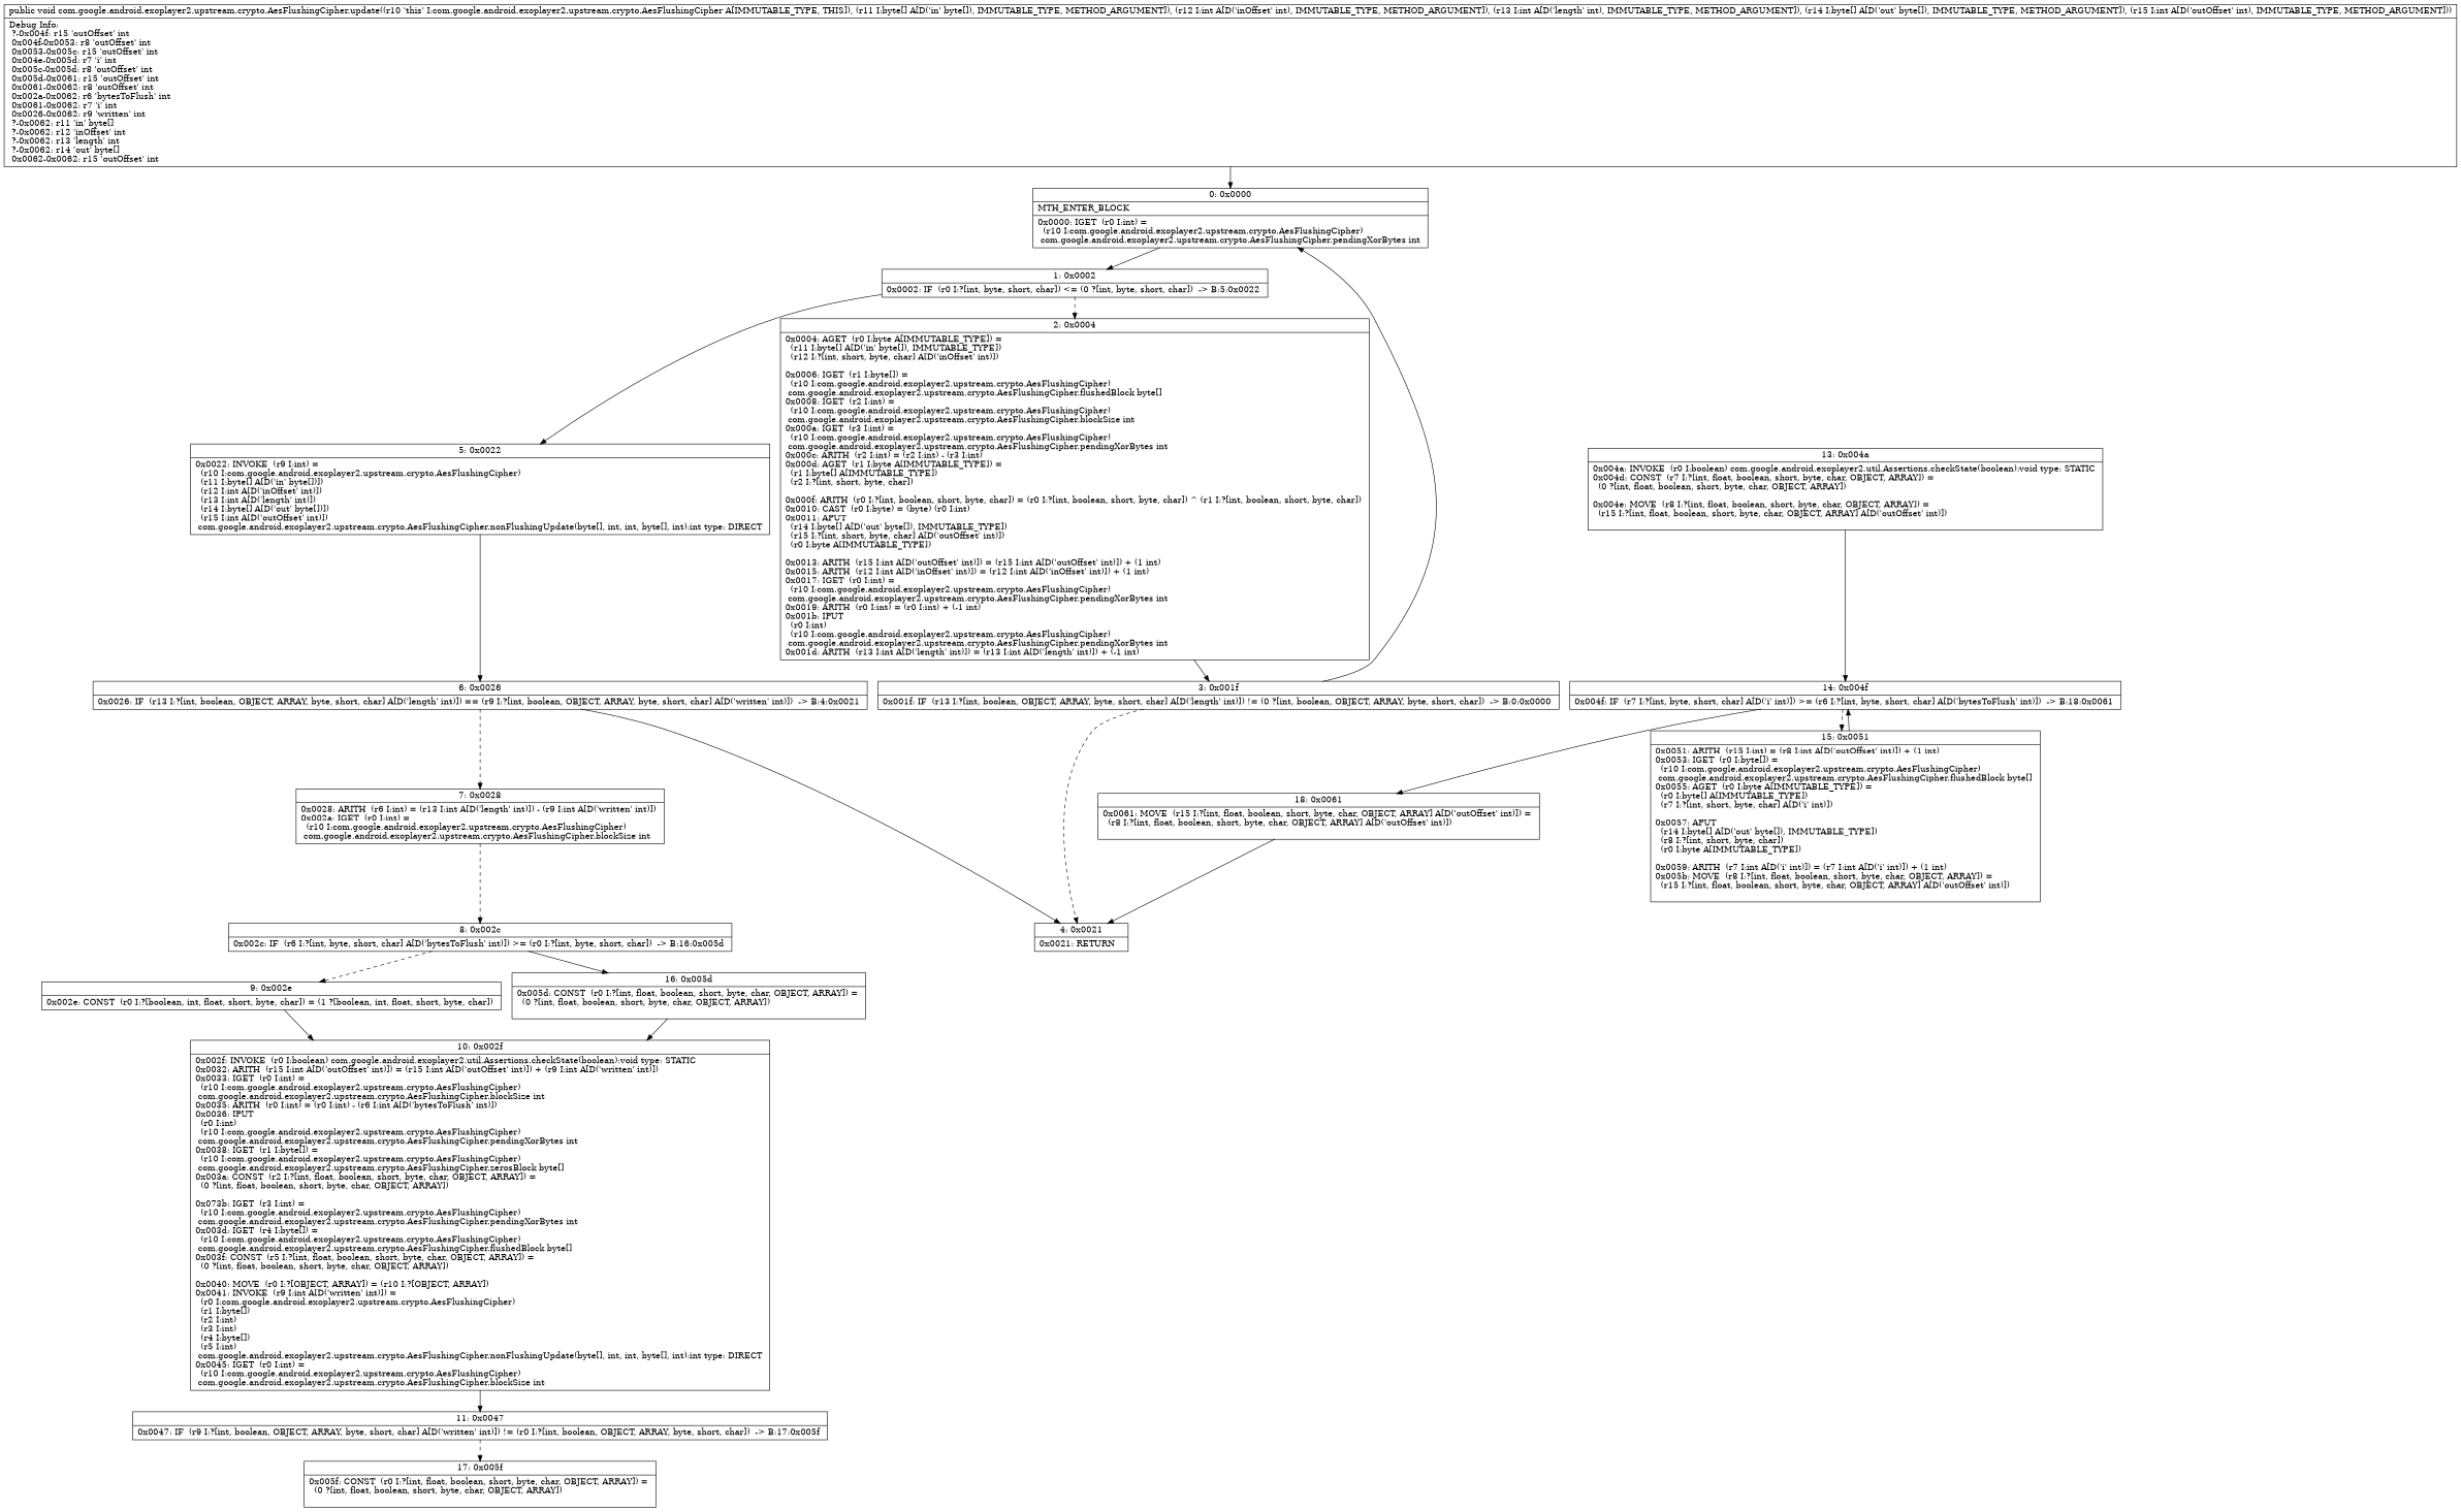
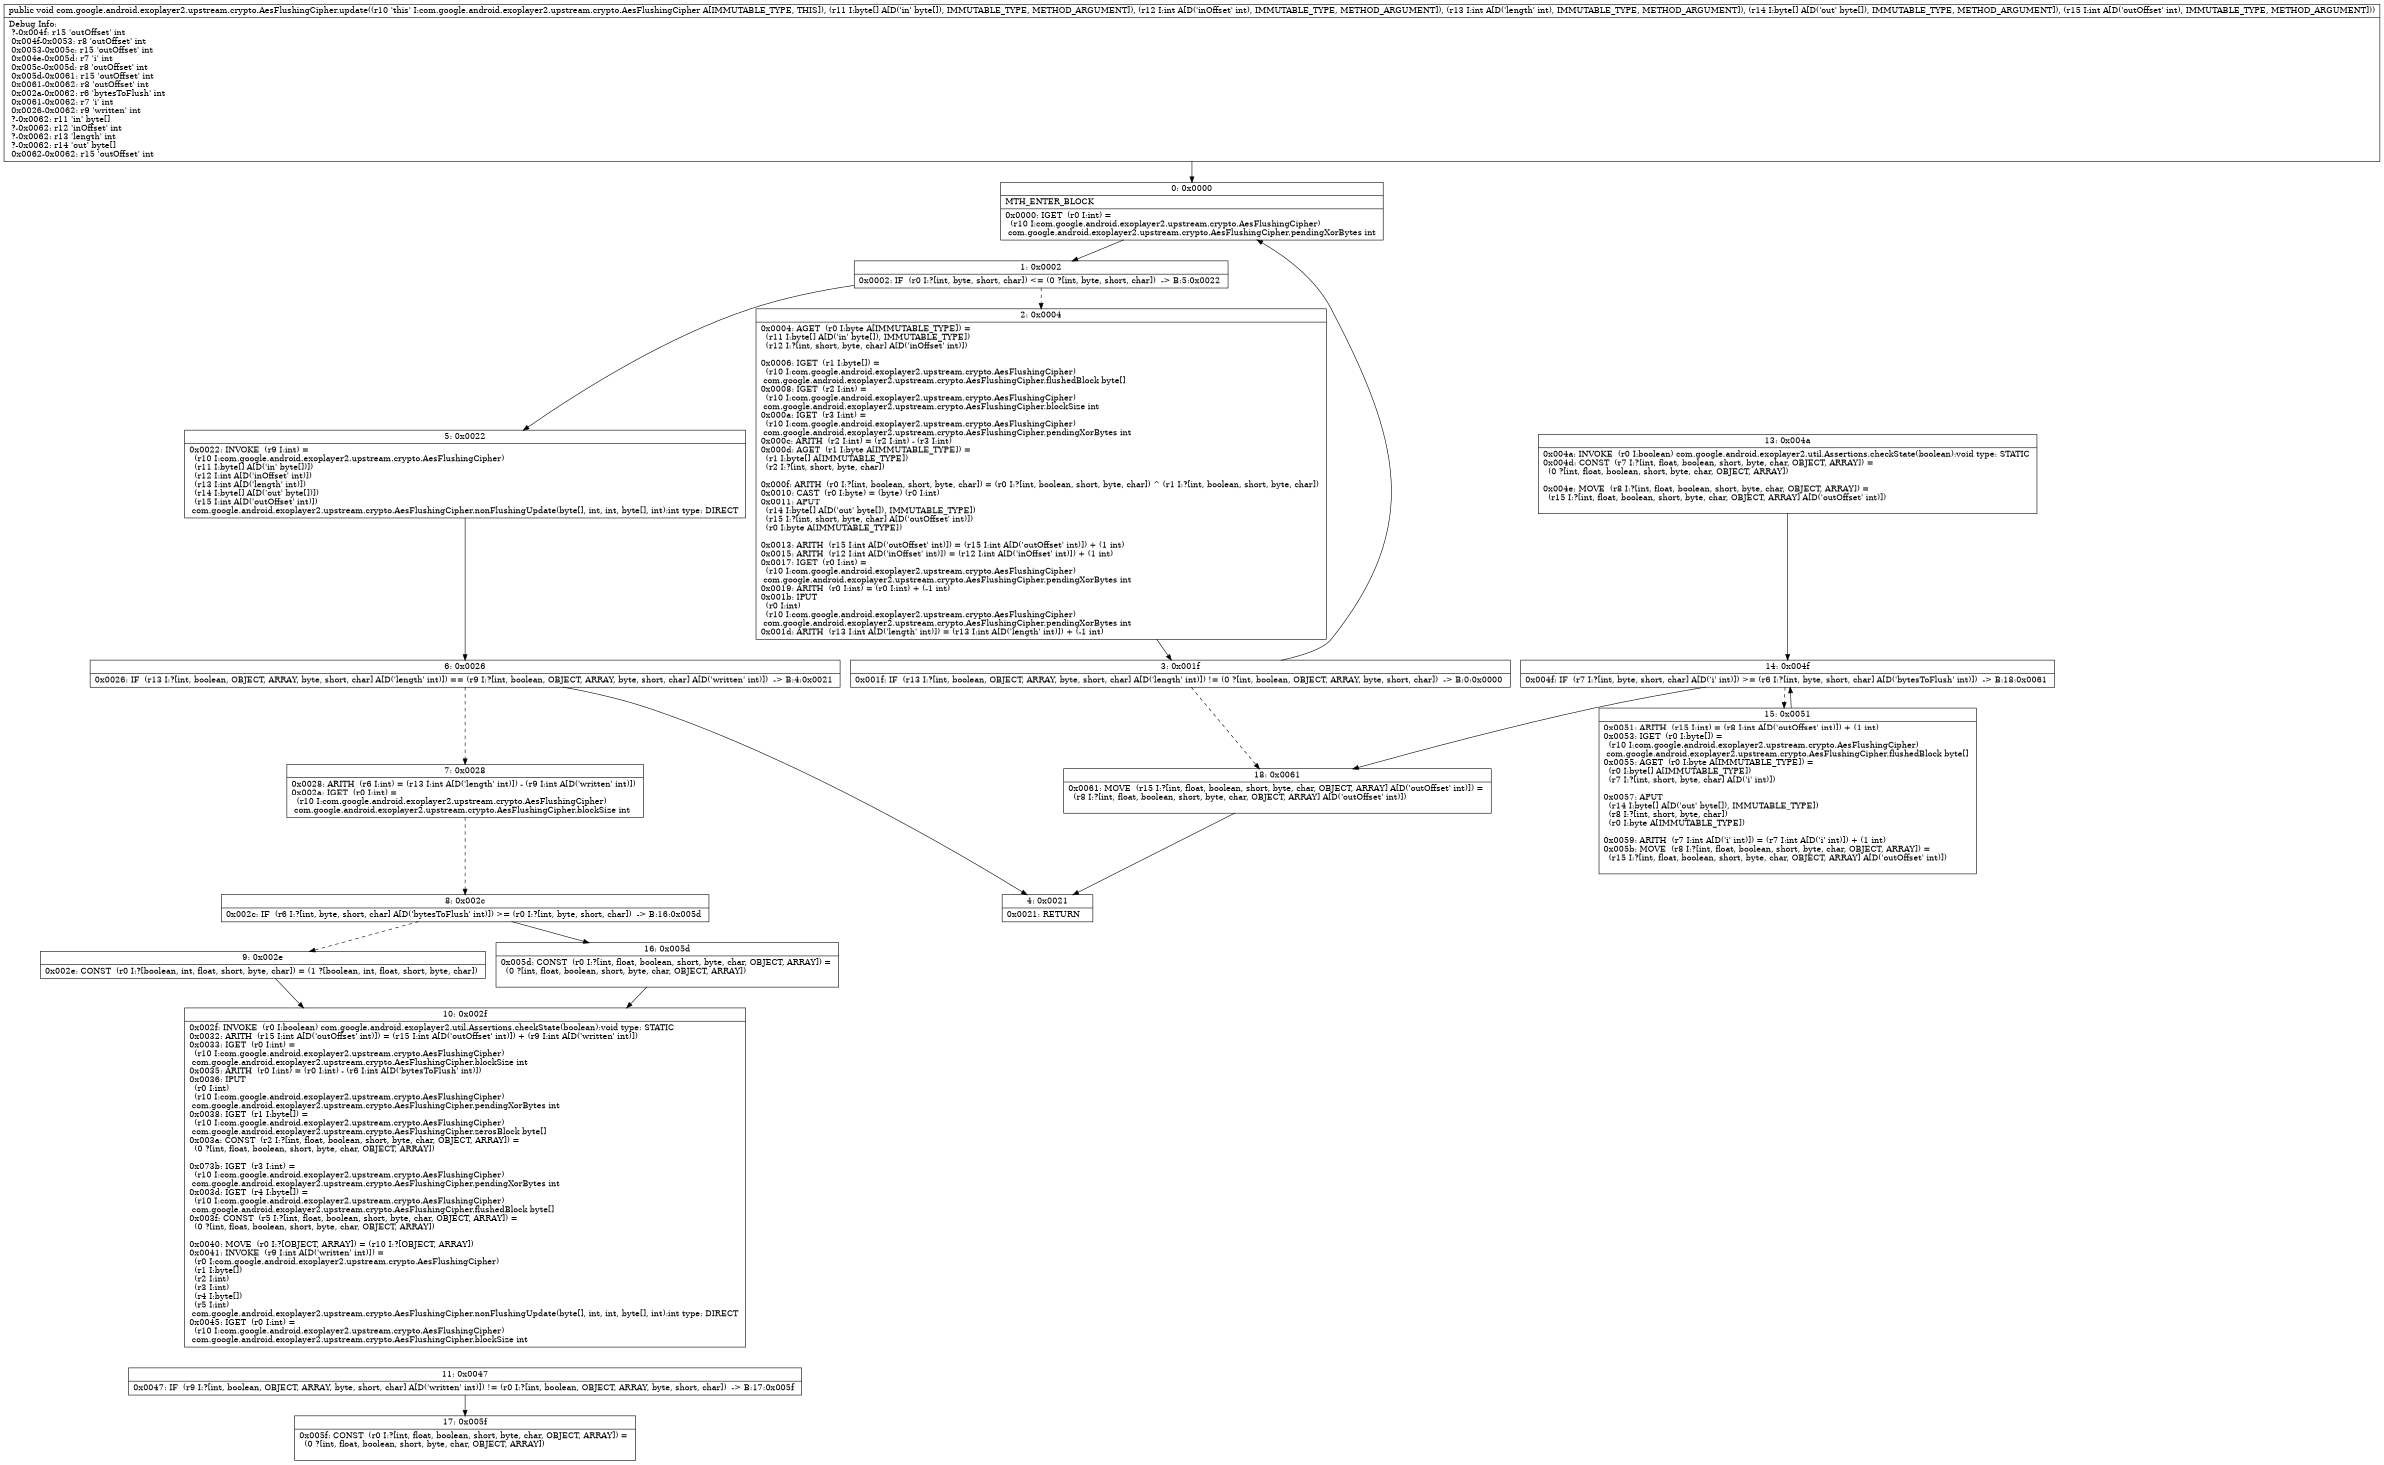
  digraph {
    node [shape=record]
    n1 [label="{0\:\ 0x0000|MTH_ENTER_BLOCK\l|0x0000: IGET  (r0 I:int) = \l  (r10 I:com.google.android.exoplayer2.upstream.crypto.AesFlushingCipher)\l com.google.android.exoplayer2.upstream.crypto.AesFlushingCipher.pendingXorBytes int \l}"]
    n2 [label="{1\:\ 0x0002|0x0002: IF  (r0 I:?[int, byte, short, char]) \<= (0 ?[int, byte, short, char])  \-\> B:5:0x0022 \l}"]
    n3 [label="{2\:\ 0x0004|0x0004: AGET  (r0 I:byte A[IMMUTABLE_TYPE]) = \l  (r11 I:byte[] A[D('in' byte[]), IMMUTABLE_TYPE])\l  (r12 I:?[int, short, byte, char] A[D('inOffset' int)])\l \l0x0006: IGET  (r1 I:byte[]) = \l  (r10 I:com.google.android.exoplayer2.upstream.crypto.AesFlushingCipher)\l com.google.android.exoplayer2.upstream.crypto.AesFlushingCipher.flushedBlock byte[] \l0x0008: IGET  (r2 I:int) = \l  (r10 I:com.google.android.exoplayer2.upstream.crypto.AesFlushingCipher)\l com.google.android.exoplayer2.upstream.crypto.AesFlushingCipher.blockSize int \l0x000a: IGET  (r3 I:int) = \l  (r10 I:com.google.android.exoplayer2.upstream.crypto.AesFlushingCipher)\l com.google.android.exoplayer2.upstream.crypto.AesFlushingCipher.pendingXorBytes int \l0x000c: ARITH  (r2 I:int) = (r2 I:int) \- (r3 I:int) \l0x000d: AGET  (r1 I:byte A[IMMUTABLE_TYPE]) = \l  (r1 I:byte[] A[IMMUTABLE_TYPE])\l  (r2 I:?[int, short, byte, char])\l \l0x000f: ARITH  (r0 I:?[int, boolean, short, byte, char]) = (r0 I:?[int, boolean, short, byte, char]) ^ (r1 I:?[int, boolean, short, byte, char]) \l0x0010: CAST  (r0 I:byte) = (byte) (r0 I:int) \l0x0011: APUT  \l  (r14 I:byte[] A[D('out' byte[]), IMMUTABLE_TYPE])\l  (r15 I:?[int, short, byte, char] A[D('outOffset' int)])\l  (r0 I:byte A[IMMUTABLE_TYPE])\l \l0x0013: ARITH  (r15 I:int A[D('outOffset' int)]) = (r15 I:int A[D('outOffset' int)]) + (1 int) \l0x0015: ARITH  (r12 I:int A[D('inOffset' int)]) = (r12 I:int A[D('inOffset' int)]) + (1 int) \l0x0017: IGET  (r0 I:int) = \l  (r10 I:com.google.android.exoplayer2.upstream.crypto.AesFlushingCipher)\l com.google.android.exoplayer2.upstream.crypto.AesFlushingCipher.pendingXorBytes int \l0x0019: ARITH  (r0 I:int) = (r0 I:int) + (\-1 int) \l0x001b: IPUT  \l  (r0 I:int)\l  (r10 I:com.google.android.exoplayer2.upstream.crypto.AesFlushingCipher)\l com.google.android.exoplayer2.upstream.crypto.AesFlushingCipher.pendingXorBytes int \l0x001d: ARITH  (r13 I:int A[D('length' int)]) = (r13 I:int A[D('length' int)]) + (\-1 int) \l}"]
    n4 [label="{5\:\ 0x0022|0x0022: INVOKE  (r9 I:int) = \l  (r10 I:com.google.android.exoplayer2.upstream.crypto.AesFlushingCipher)\l  (r11 I:byte[] A[D('in' byte[])])\l  (r12 I:int A[D('inOffset' int)])\l  (r13 I:int A[D('length' int)])\l  (r14 I:byte[] A[D('out' byte[])])\l  (r15 I:int A[D('outOffset' int)])\l com.google.android.exoplayer2.upstream.crypto.AesFlushingCipher.nonFlushingUpdate(byte[], int, int, byte[], int):int type: DIRECT \l}"]
    n5 [label="{3\:\ 0x001f|0x001f: IF  (r13 I:?[int, boolean, OBJECT, ARRAY, byte, short, char] A[D('length' int)]) != (0 ?[int, boolean, OBJECT, ARRAY, byte, short, char])  \-\> B:0:0x0000 \l}"]
    n6 [label="{6\:\ 0x0026|0x0026: IF  (r13 I:?[int, boolean, OBJECT, ARRAY, byte, short, char] A[D('length' int)]) == (r9 I:?[int, boolean, OBJECT, ARRAY, byte, short, char] A[D('written' int)])  \-\> B:4:0x0021 \l}"]
    n7 [label="{4\:\ 0x0021|0x0021: RETURN   \l}"]
    n8 [label="{7\:\ 0x0028|0x0028: ARITH  (r6 I:int) = (r13 I:int A[D('length' int)]) \- (r9 I:int A[D('written' int)]) \l0x002a: IGET  (r0 I:int) = \l  (r10 I:com.google.android.exoplayer2.upstream.crypto.AesFlushingCipher)\l com.google.android.exoplayer2.upstream.crypto.AesFlushingCipher.blockSize int \l}"]
    n9 [label="{8\:\ 0x002c|0x002c: IF  (r6 I:?[int, byte, short, char] A[D('bytesToFlush' int)]) \>= (r0 I:?[int, byte, short, char])  \-\> B:16:0x005d \l}"]
    n10 [label="{9\:\ 0x002e|0x002e: CONST  (r0 I:?[boolean, int, float, short, byte, char]) = (1 ?[boolean, int, float, short, byte, char]) \l}"]
    n11 [label="{16\:\ 0x005d|0x005d: CONST  (r0 I:?[int, float, boolean, short, byte, char, OBJECT, ARRAY]) = \l  (0 ?[int, float, boolean, short, byte, char, OBJECT, ARRAY])\l \l}"]
    n12 [label="{10\:\ 0x002f|0x002f: INVOKE  (r0 I:boolean) com.google.android.exoplayer2.util.Assertions.checkState(boolean):void type: STATIC \l0x0032: ARITH  (r15 I:int A[D('outOffset' int)]) = (r15 I:int A[D('outOffset' int)]) + (r9 I:int A[D('written' int)]) \l0x0033: IGET  (r0 I:int) = \l  (r10 I:com.google.android.exoplayer2.upstream.crypto.AesFlushingCipher)\l com.google.android.exoplayer2.upstream.crypto.AesFlushingCipher.blockSize int \l0x0035: ARITH  (r0 I:int) = (r0 I:int) \- (r6 I:int A[D('bytesToFlush' int)]) \l0x0036: IPUT  \l  (r0 I:int)\l  (r10 I:com.google.android.exoplayer2.upstream.crypto.AesFlushingCipher)\l com.google.android.exoplayer2.upstream.crypto.AesFlushingCipher.pendingXorBytes int \l0x0038: IGET  (r1 I:byte[]) = \l  (r10 I:com.google.android.exoplayer2.upstream.crypto.AesFlushingCipher)\l com.google.android.exoplayer2.upstream.crypto.AesFlushingCipher.zerosBlock byte[] \l0x003a: CONST  (r2 I:?[int, float, boolean, short, byte, char, OBJECT, ARRAY]) = \l  (0 ?[int, float, boolean, short, byte, char, OBJECT, ARRAY])\l \l0x073b: IGET  (r3 I:int) = \l  (r10 I:com.google.android.exoplayer2.upstream.crypto.AesFlushingCipher)\l com.google.android.exoplayer2.upstream.crypto.AesFlushingCipher.pendingXorBytes int \l0x003d: IGET  (r4 I:byte[]) = \l  (r10 I:com.google.android.exoplayer2.upstream.crypto.AesFlushingCipher)\l com.google.android.exoplayer2.upstream.crypto.AesFlushingCipher.flushedBlock byte[] \l0x003f: CONST  (r5 I:?[int, float, boolean, short, byte, char, OBJECT, ARRAY]) = \l  (0 ?[int, float, boolean, short, byte, char, OBJECT, ARRAY])\l \l0x0040: MOVE  (r0 I:?[OBJECT, ARRAY]) = (r10 I:?[OBJECT, ARRAY]) \l0x0041: INVOKE  (r9 I:int A[D('written' int)]) = \l  (r0 I:com.google.android.exoplayer2.upstream.crypto.AesFlushingCipher)\l  (r1 I:byte[])\l  (r2 I:int)\l  (r3 I:int)\l  (r4 I:byte[])\l  (r5 I:int)\l com.google.android.exoplayer2.upstream.crypto.AesFlushingCipher.nonFlushingUpdate(byte[], int, int, byte[], int):int type: DIRECT \l0x0045: IGET  (r0 I:int) = \l  (r10 I:com.google.android.exoplayer2.upstream.crypto.AesFlushingCipher)\l com.google.android.exoplayer2.upstream.crypto.AesFlushingCipher.blockSize int \l}"]
    n13 [label="{11\:\ 0x0047|0x0047: IF  (r9 I:?[int, boolean, OBJECT, ARRAY, byte, short, char] A[D('written' int)]) != (r0 I:?[int, boolean, OBJECT, ARRAY, byte, short, char])  \-\> B:17:0x005f \l}"]
    n14 [label="{17\:\ 0x005f|0x005f: CONST  (r0 I:?[int, float, boolean, short, byte, char, OBJECT, ARRAY]) = \l  (0 ?[int, float, boolean, short, byte, char, OBJECT, ARRAY])\l \l}"]
    n15 [label="{13\:\ 0x004a|0x004a: INVOKE  (r0 I:boolean) com.google.android.exoplayer2.util.Assertions.checkState(boolean):void type: STATIC \l0x004d: CONST  (r7 I:?[int, float, boolean, short, byte, char, OBJECT, ARRAY]) = \l  (0 ?[int, float, boolean, short, byte, char, OBJECT, ARRAY])\l \l0x004e: MOVE  (r8 I:?[int, float, boolean, short, byte, char, OBJECT, ARRAY]) = \l  (r15 I:?[int, float, boolean, short, byte, char, OBJECT, ARRAY] A[D('outOffset' int)])\l \l}"]
    n16 [label="{14\:\ 0x004f|0x004f: IF  (r7 I:?[int, byte, short, char] A[D('i' int)]) \>= (r6 I:?[int, byte, short, char] A[D('bytesToFlush' int)])  \-\> B:18:0x0061 \l}"]
    n17 [label="{15\:\ 0x0051|0x0051: ARITH  (r15 I:int) = (r8 I:int A[D('outOffset' int)]) + (1 int) \l0x0053: IGET  (r0 I:byte[]) = \l  (r10 I:com.google.android.exoplayer2.upstream.crypto.AesFlushingCipher)\l com.google.android.exoplayer2.upstream.crypto.AesFlushingCipher.flushedBlock byte[] \l0x0055: AGET  (r0 I:byte A[IMMUTABLE_TYPE]) = \l  (r0 I:byte[] A[IMMUTABLE_TYPE])\l  (r7 I:?[int, short, byte, char] A[D('i' int)])\l \l0x0057: APUT  \l  (r14 I:byte[] A[D('out' byte[]), IMMUTABLE_TYPE])\l  (r8 I:?[int, short, byte, char])\l  (r0 I:byte A[IMMUTABLE_TYPE])\l \l0x0059: ARITH  (r7 I:int A[D('i' int)]) = (r7 I:int A[D('i' int)]) + (1 int) \l0x005b: MOVE  (r8 I:?[int, float, boolean, short, byte, char, OBJECT, ARRAY]) = \l  (r15 I:?[int, float, boolean, short, byte, char, OBJECT, ARRAY] A[D('outOffset' int)])\l \l}"]
    n18 [label="{18\:\ 0x0061|0x0061: MOVE  (r15 I:?[int, float, boolean, short, byte, char, OBJECT, ARRAY] A[D('outOffset' int)]) = \l  (r8 I:?[int, float, boolean, short, byte, char, OBJECT, ARRAY] A[D('outOffset' int)])\l \l}"]
    n19 [label="{public void com.google.android.exoplayer2.upstream.crypto.AesFlushingCipher.update((r10 'this' I:com.google.android.exoplayer2.upstream.crypto.AesFlushingCipher A[IMMUTABLE_TYPE, THIS]), (r11 I:byte[] A[D('in' byte[]), IMMUTABLE_TYPE, METHOD_ARGUMENT]), (r12 I:int A[D('inOffset' int), IMMUTABLE_TYPE, METHOD_ARGUMENT]), (r13 I:int A[D('length' int), IMMUTABLE_TYPE, METHOD_ARGUMENT]), (r14 I:byte[] A[D('out' byte[]), IMMUTABLE_TYPE, METHOD_ARGUMENT]), (r15 I:int A[D('outOffset' int), IMMUTABLE_TYPE, METHOD_ARGUMENT]))  | Debug Info:\l  ?\-0x004f: r15 'outOffset' int\l  0x004f\-0x0053: r8 'outOffset' int\l  0x0053\-0x005c: r15 'outOffset' int\l  0x004e\-0x005d: r7 'i' int\l  0x005c\-0x005d: r8 'outOffset' int\l  0x005d\-0x0061: r15 'outOffset' int\l  0x0061\-0x0062: r8 'outOffset' int\l  0x002a\-0x0062: r6 'bytesToFlush' int\l  0x0061\-0x0062: r7 'i' int\l  0x0026\-0x0062: r9 'written' int\l  ?\-0x0062: r11 'in' byte[]\l  ?\-0x0062: r12 'inOffset' int\l  ?\-0x0062: r13 'length' int\l  ?\-0x0062: r14 'out' byte[]\l  0x0062\-0x0062: r15 'outOffset' int\l}"]
    n1 -> n2
    n2 -> n3 [style=dashed]
    n2 -> n4
    n3 -> n5
    n4 -> n6
    n5 -> n1
-   n5 -> n7 [style=dashed]
+   n5 -> n18 [style=dashed]
    n6 -> n7
    n6 -> n8 [style=dashed]
    n8 -> n9 [style=dashed]
    n9 -> n10 [style=dashed]
    n9 -> n11
    n10 -> n12
    n11 -> n12
-   n12 -> n13
-   n13 -> n14 [style=dashed]
+   n13 -> n14
    n15 -> n16
    n16 -> n17 [style=dashed]
    n16 -> n18
    n17 -> n16
    n18 -> n7
    n19 -> n1
  }
